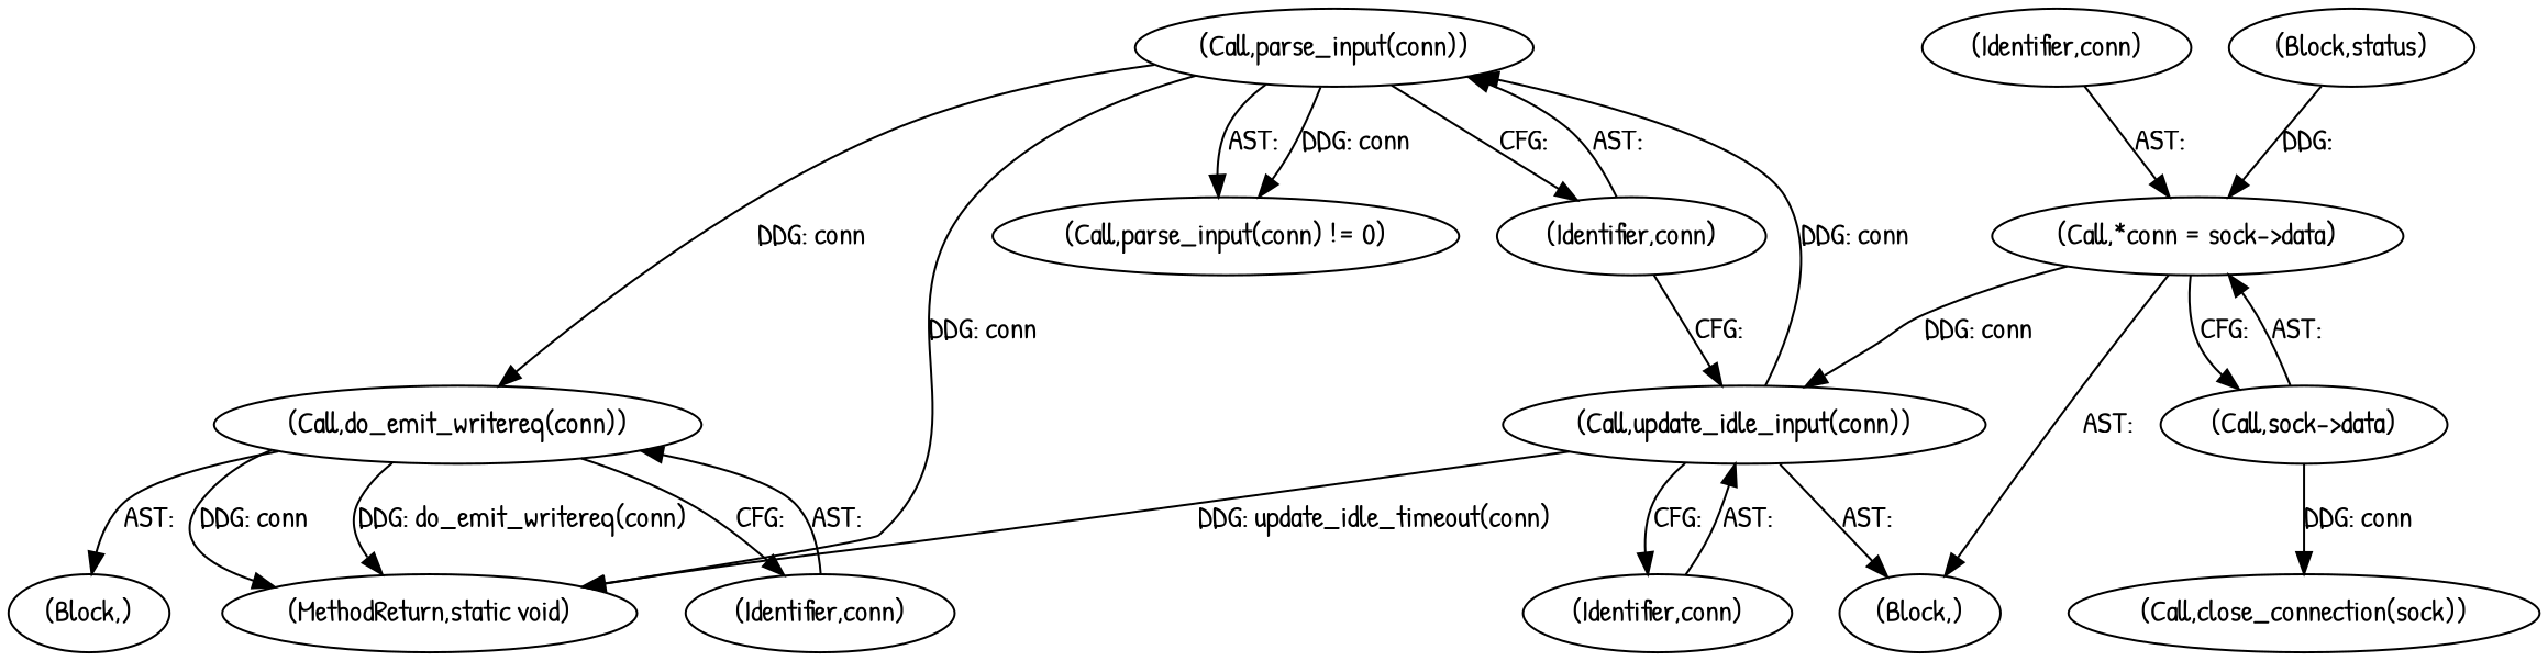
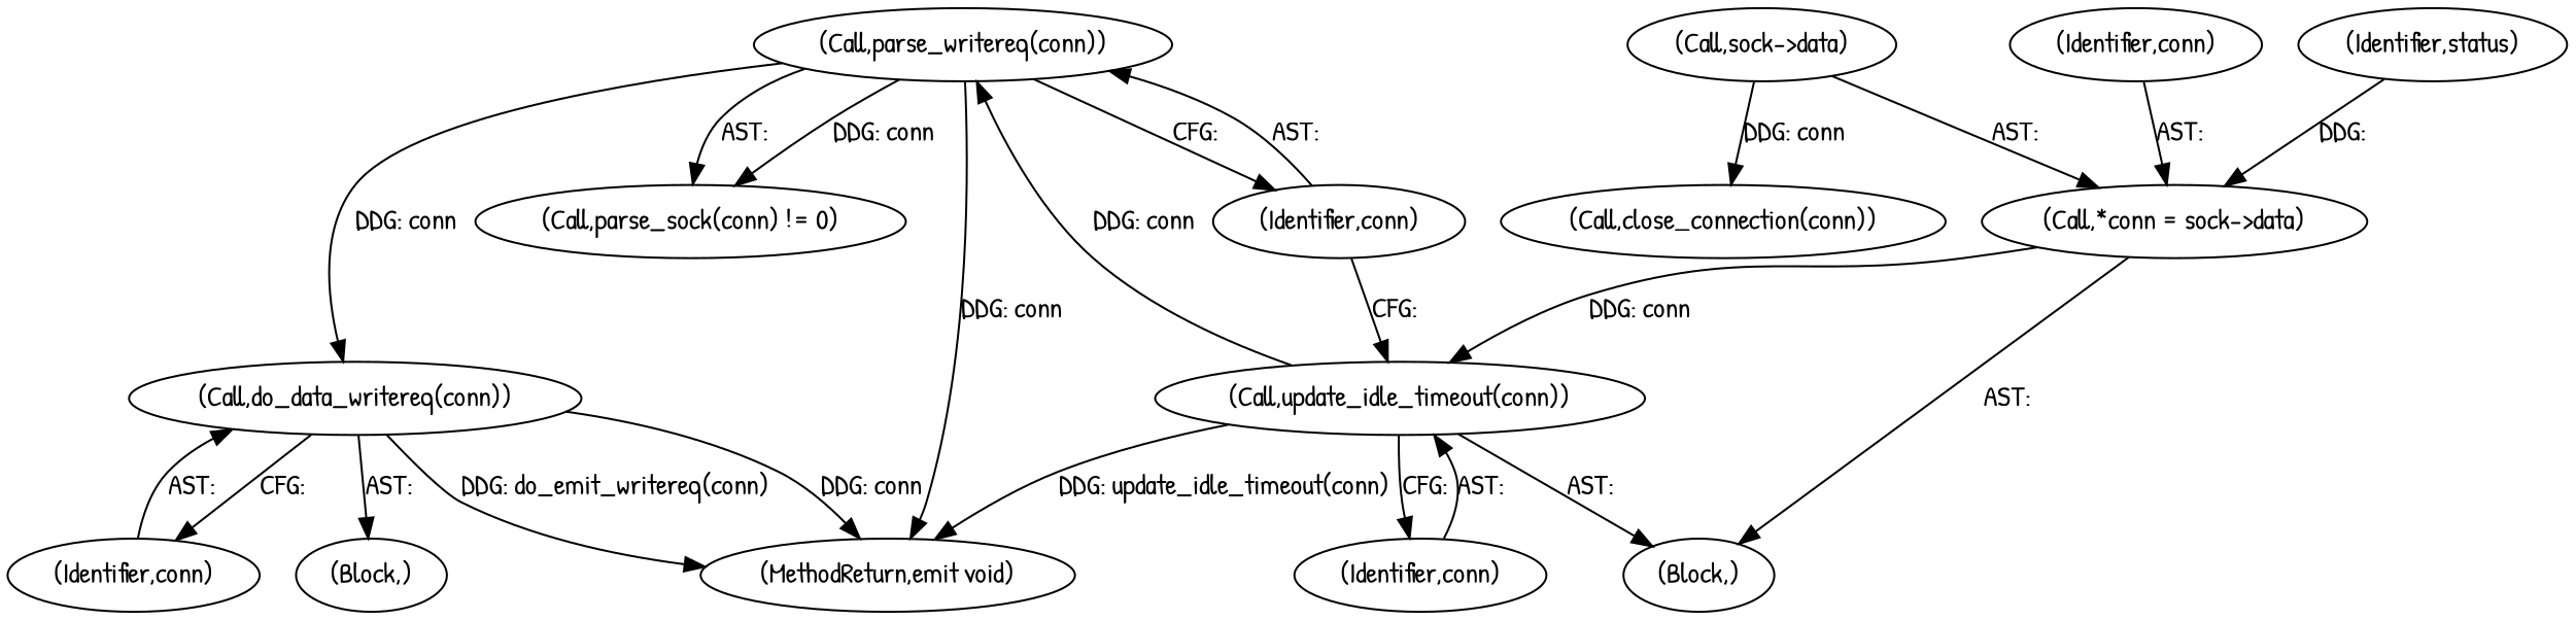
  digraph {
    fontname="Patrick Hand"
    node [fontname="Patrick Hand"]
    edge [fontname="Patrick Hand"]
-   n1 [label="(Call,do_emit_writereq(conn))"]
+   n1 [label="(Call,do_data_writereq(conn))"]
    n2 [label="(Block,)"]
-   n3 [label="(MethodReturn,static void)"]
+   n3 [label="(MethodReturn,emit void)"]
    n4 [label="(Identifier,conn)"]
-   n5 [label="(Call,parse_input(conn))"]
-   n6 [label="(Call,parse_input(conn) != 0)"]
+   n5 [label="(Call,parse_writereq(conn))"]
+   n6 [label="(Call,parse_sock(conn) != 0)"]
    n7 [label="(Identifier,conn)"]
-   n8 [label="(Call,update_idle_input(conn))"]
+   n8 [label="(Call,update_idle_timeout(conn))"]
    n9 [label="(Identifier,conn)"]
    n10 [label="(Block,)"]
    n11 [label="(Call,*conn = sock->data)"]
    n12 [label="(Call,sock->data)"]
-   n13 [label="(Call,close_connection(sock))"]
+   n13 [label="(Call,close_connection(conn))"]
    n14 [label="(Identifier,conn)"]
-   n15 [label="(Block,status)"]
+   n15 [label="(Identifier,status)"]
    n1 -> n2 [label="AST: "]
    n1 -> n3 [label="DDG: conn"]
    n1 -> n3 [label="DDG: do_emit_writereq(conn)"]
    n1 -> n4 [label="CFG: "]
    n4 -> n1 [label="AST: "]
    n5 -> n1 [label="DDG: conn"]
    n5 -> n3 [label="DDG: conn"]
    n5 -> n6 [label="AST: "]
    n5 -> n6 [label="DDG: conn"]
    n5 -> n7 [label="CFG: "]
    n7 -> n5 [label="AST: "]
    n7 -> n8 [label="CFG: "]
    n8 -> n3 [label="DDG: update_idle_timeout(conn)"]
    n8 -> n5 [label="DDG: conn"]
    n8 -> n9 [label="CFG: "]
    n8 -> n10 [label="AST: "]
    n9 -> n8 [label="AST: "]
    n11 -> n8 [label="DDG: conn"]
    n11 -> n10 [label="AST: "]
-   n11 -> n12 [label="CFG: "]
    n12 -> n11 [label="AST: "]
    n12 -> n13 [label="DDG: conn"]
    n14 -> n11 [label="AST: "]
    n15 -> n11 [label="DDG: "]
  }
